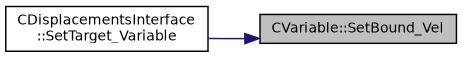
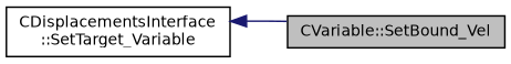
  digraph {
    rankdir=RL
    node [color=black fontname=Helvetica fontsize=10 shape=record style=filled]
    n1 [fillcolor=grey75 fontcolor=black height=0.2 label="CVariable::SetBound_Vel" width=0.4]
    n2 [fillcolor=white height=0.2 label="CDisplacementsInterface\l::SetTarget_Variable" width=0.4]
-   n1 -> n2 [color=midnightblue dir=back fontname=Helvetica fontsize=10 labelfontname=Helvetica labelfontsize=10 style=solid]
+   n2 -> n1 [color=midnightblue dir=back fontname=Helvetica fontsize=10 labelfontname=Helvetica labelfontsize=10 style=solid]
  }
